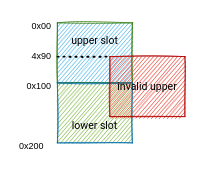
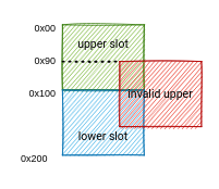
  <mxCell id="0" />
  <mxCell id="1" parent="0" />
- <mxCell id="2" value="&lt;font style=&quot;font-size: 14px;&quot; color=&quot;#000000&quot;&gt;&lt;font style=&quot;font-size: 14px;&quot; data-font-src=&quot;https://fonts.googleapis.com/css?family=Roboto&quot; face=&quot;Roboto&quot;&gt;upper slot&lt;br&gt;&lt;br&gt;&lt;/font&gt;&lt;br&gt;&lt;/font&gt;" style="rounded=0;whiteSpace=wrap;html=1;sketch=1;fillColor=#1ba1e2;strokeColor=#2D7600;fontColor=#ffffff;" vertex="1" parent="1"><mxGeometry x="76" y="30" width="100" height="80" as="geometry" /></mxCell>
- <mxCell id="3" value="&lt;font style=&quot;font-size: 14px;&quot; data-font-src=&quot;https://fonts.googleapis.com/css?family=Roboto&quot; face=&quot;Roboto&quot; color=&quot;#000000&quot;&gt;&lt;br&gt;&lt;br&gt;lower slot&lt;/font&gt;" style="rounded=0;whiteSpace=wrap;html=1;sketch=1;fillColor=#60a917;strokeColor=#006EAF;fontColor=#ffffff;" vertex="1" parent="1"><mxGeometry x="76" y="110" width="100" height="80" as="geometry" /></mxCell>
+ <mxCell id="2" value="&lt;font style=&quot;font-size: 14px;&quot; color=&quot;#000000&quot;&gt;&lt;font style=&quot;font-size: 14px;&quot; data-font-src=&quot;https://fonts.googleapis.com/css?family=Roboto&quot; face=&quot;Roboto&quot;&gt;upper slot&lt;br&gt;&lt;br&gt;&lt;/font&gt;&lt;br&gt;&lt;/font&gt;" style="rounded=0;whiteSpace=wrap;html=1;sketch=1;fillColor=#60a917;strokeColor=#2D7600;fontColor=#ffffff;" vertex="1" parent="1"><mxGeometry x="76" y="30" width="100" height="80" as="geometry" /></mxCell>
+ <mxCell id="3" value="&lt;font style=&quot;font-size: 14px;&quot; data-font-src=&quot;https://fonts.googleapis.com/css?family=Roboto&quot; face=&quot;Roboto&quot; color=&quot;#000000&quot;&gt;&lt;br&gt;&lt;br&gt;lower slot&lt;/font&gt;" style="rounded=0;whiteSpace=wrap;html=1;sketch=1;fillColor=#1ba1e2;strokeColor=#006EAF;fontColor=#ffffff;" vertex="1" parent="1"><mxGeometry x="76" y="110" width="100" height="80" as="geometry" /></mxCell>
  <mxCell id="4" value="0x00" style="text;html=1;strokeColor=none;fillColor=none;align=right;verticalAlign=middle;whiteSpace=wrap;rounded=0;sketch=1;" vertex="1" parent="1"><mxGeometry x="30" y="20" width="40" height="30" as="geometry" /></mxCell>
  <mxCell id="5" value="0x100" style="text;html=1;strokeColor=none;fillColor=none;align=right;verticalAlign=middle;whiteSpace=wrap;rounded=0;sketch=1;" vertex="1" parent="1"><mxGeometry x="30" y="100" width="40" height="30" as="geometry" /></mxCell>
  <mxCell id="6" value="0x200" style="text;html=1;strokeColor=none;fillColor=none;align=right;verticalAlign=middle;whiteSpace=wrap;rounded=0;sketch=1;" vertex="1" parent="1"><mxGeometry x="20" y="180" width="40" height="30" as="geometry" /></mxCell>
  <mxCell id="7" value="&lt;font style=&quot;font-size: 14px;&quot; data-font-src=&quot;https://fonts.googleapis.com/css?family=Roboto&quot; face=&quot;Roboto&quot; color=&quot;#000000&quot;&gt;invalid upper&lt;/font&gt;" style="rounded=0;whiteSpace=wrap;html=1;sketch=1;fillColor=#e51400;strokeColor=#B20000;fontColor=#ffffff;" vertex="1" parent="1"><mxGeometry x="146" y="75" width="100" height="80" as="geometry" /></mxCell>
  <mxCell id="8" value="" style="endArrow=none;dashed=1;html=1;dashPattern=1 3;strokeWidth=2;rounded=0;entryX=0;entryY=0;entryDx=0;entryDy=0;sketch=1;" edge="1" parent="1" target="7"><mxGeometry width="50" height="50" relative="1" as="geometry"><mxPoint x="76" y="75" as="sourcePoint" /><mxPoint x="206" y="200" as="targetPoint" /></mxGeometry></mxCell>
- <mxCell id="9" value="4x90" style="text;html=1;strokeColor=none;fillColor=none;align=right;verticalAlign=middle;whiteSpace=wrap;rounded=0;sketch=1;" vertex="1" parent="1"><mxGeometry x="30" y="60" width="40" height="30" as="geometry" /></mxCell>
+ <mxCell id="9" value="0x90" style="text;html=1;strokeColor=none;fillColor=none;align=right;verticalAlign=middle;whiteSpace=wrap;rounded=0;sketch=1;" vertex="1" parent="1"><mxGeometry x="30" y="60" width="40" height="30" as="geometry" /></mxCell>
